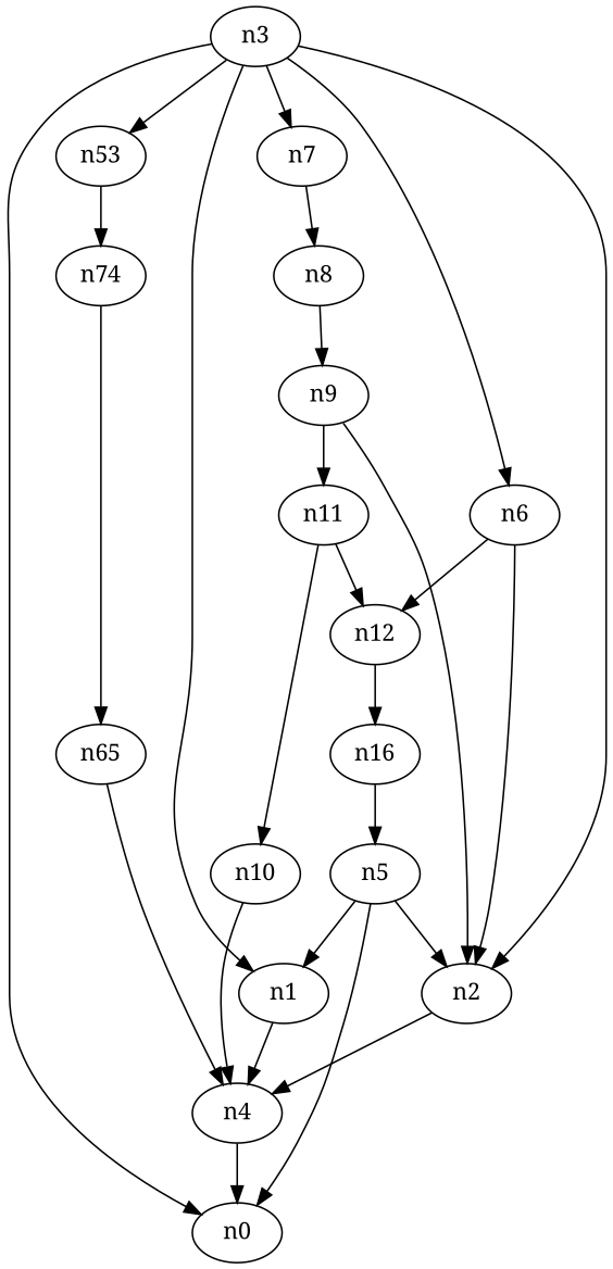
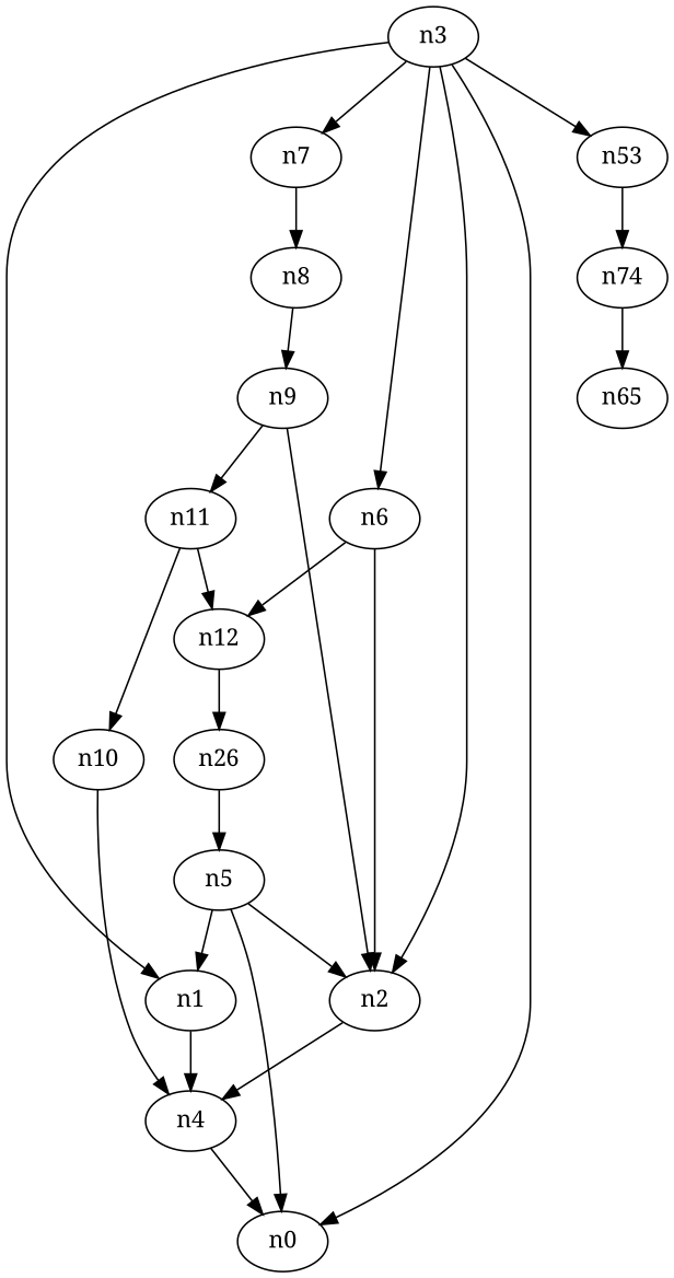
  digraph {
    fontname="Noto Serif"
    node [fontname="Noto Serif"]
    edge [fontname="Noto Serif"]
    n1
    n4
    n0
    n2
    n3
    n6
    n7
    n13 [label=n53]
    n12
    n8
    n14 [label=n74]
-   n16
+   n16 [label=n26]
    n9
    n15 [label=n65]
    n5
    n11
    n10
    n1 -> n4
    n4 -> n0
    n2 -> n4
    n3 -> n1
    n3 -> n0
    n3 -> n2
    n3 -> n6
    n3 -> n7
    n3 -> n13
    n6 -> n2
    n6 -> n12
    n7 -> n8
    n13 -> n14
    n12 -> n16
    n8 -> n9
    n14 -> n15
    n16 -> n5
    n9 -> n2
    n9 -> n11
-   n15 -> n4
    n5 -> n1
    n5 -> n0
    n5 -> n2
    n11 -> n12
    n11 -> n10
    n10 -> n4
  }
